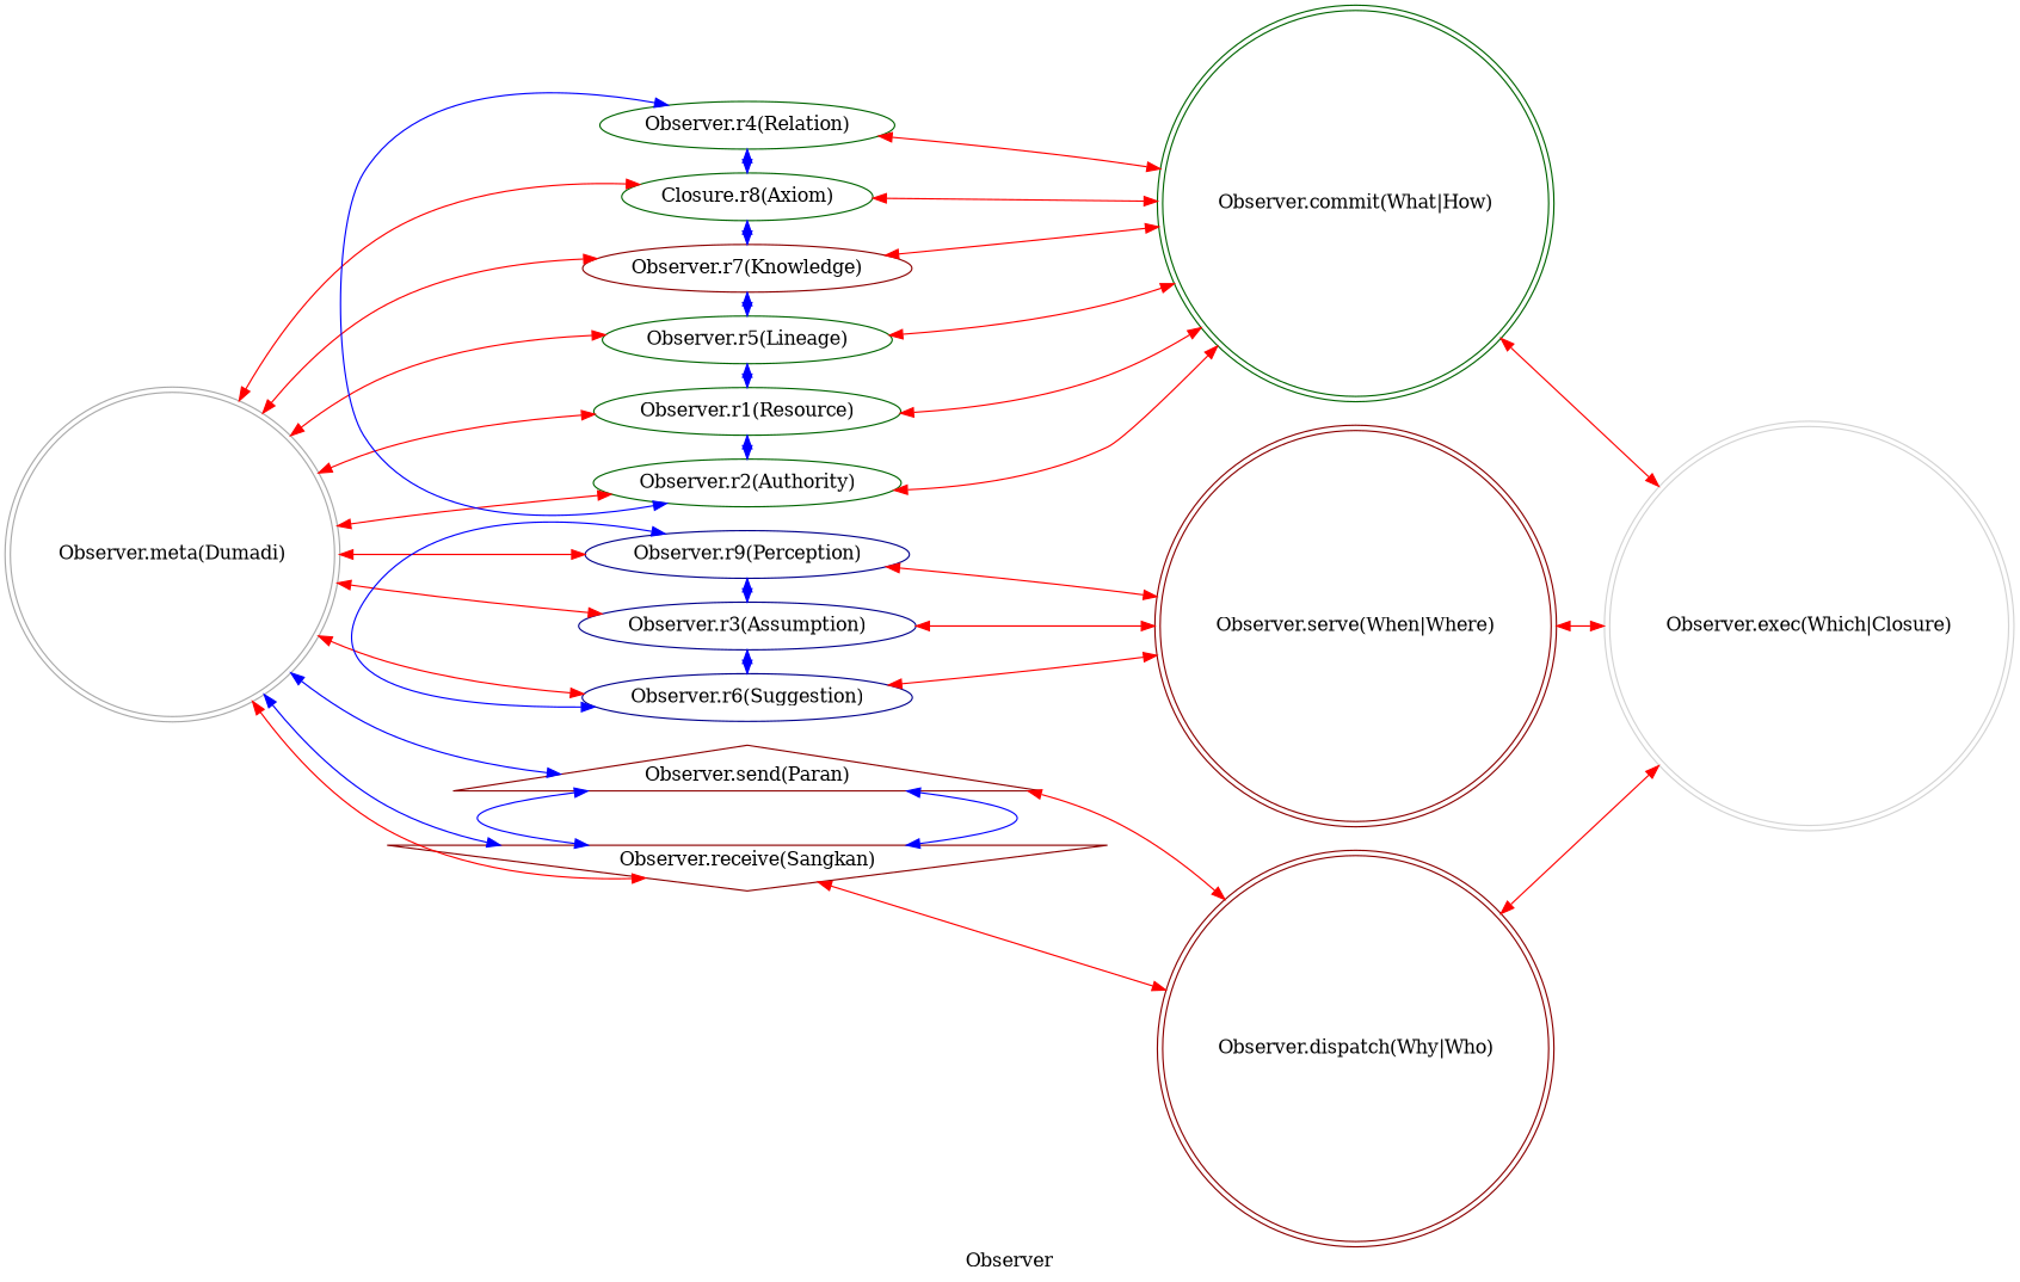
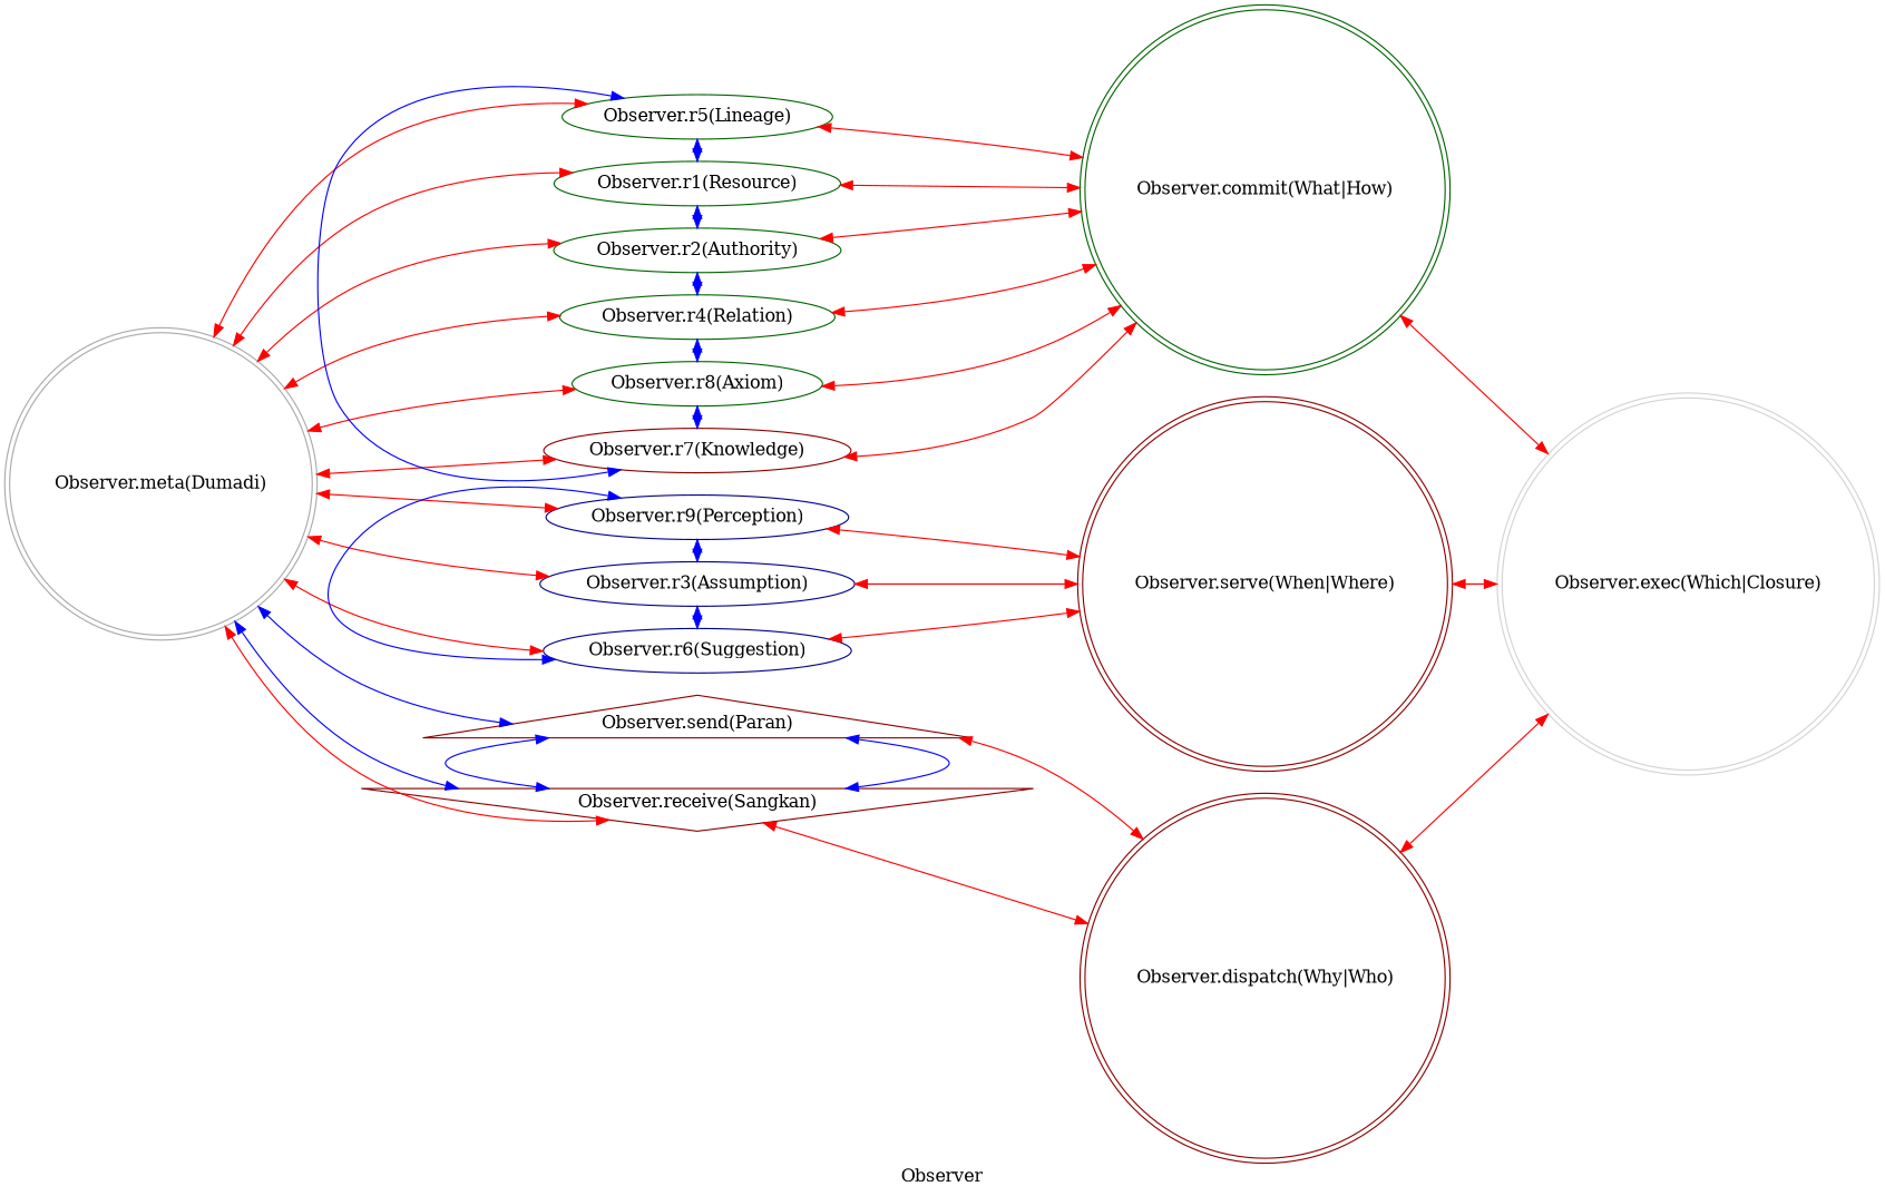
  strict digraph {
    label=Observer
    rankdir=LR
    node [color=darkgreen]
    edge [color=red dir=both]
    n1 [color=darkgray label="Observer.meta(Dumadi)" shape=doublecircle]
    n2 [label="Observer.r1(Resource)"]
    n3 [label="Observer.r2(Authority)"]
    n4 [label="Observer.r4(Relation)"]
-   n5 [label="Closure.r8(Axiom)"]
+   n5 [label="Observer.r8(Axiom)"]
    n6 [color=darkred label="Observer.r7(Knowledge)"]
    n7 [label="Observer.r5(Lineage)"]
    n8 [color=darkblue label="Observer.r3(Assumption)"]
    n9 [color=darkblue label="Observer.r6(Suggestion)"]
    n10 [color=darkblue label="Observer.r9(Perception)"]
    n11 [color=darkred label="Observer.receive(Sangkan)" shape=invtriangle]
    n12 [color=darkred label="Observer.send(Paran)" shape=triangle]
    n13 [color=darkred label="Observer.dispatch(Why|Who)" shape=doublecircle]
    n14 [label="Observer.commit(What|How)" shape=doublecircle]
    n15 [color=darkred label="Observer.serve(When|Where)" shape=doublecircle]
    n16 [color=lightgray label="Observer.exec(Which|Closure)" shape=doublecircle]
    subgraph sub_1 {
      rank=same
      n1
    }
    subgraph sub_2 {
      rank=same
      n2
      n3
      n4
      n5
      n6
      n7
      n8
      n9
      n10
      n11
      n12
    }
    subgraph sub_3 {
      rank=same
      n13
      n14
      n15
    }
    subgraph sub_4 {
      rank=same
      n16
    }
    n1 -> n2
    n1 -> n3
+   n1 -> n4
    n1 -> n5
    n1 -> n6
    n1 -> n7
    n1 -> n8
    n1 -> n9
    n1 -> n10
    n1 -> n11
    n1 -> n12 [color=blue]
    n2 -> n3 [color=blue]
    n2 -> n14
    n3 -> n4 [color=blue]
    n3 -> n14
    n4 -> n5 [color=blue]
    n4 -> n14
    n5 -> n6 [color=blue]
    n5 -> n14
    n6 -> n7 [color=blue]
    n6 -> n14
    n7 -> n2 [color=blue]
    n7 -> n14
    n8 -> n9 [color=blue]
    n8 -> n15
    n9 -> n10 [color=blue]
    n9 -> n15
    n10 -> n8 [color=blue]
    n10 -> n15
    n11 -> n1 [color=blue]
    n11 -> n12 [color=blue]
    n11 -> n13
    n12 -> n11 [color=blue]
    n12 -> n13
    n13 -> n16
    n14 -> n16
    n15 -> n16
  }
